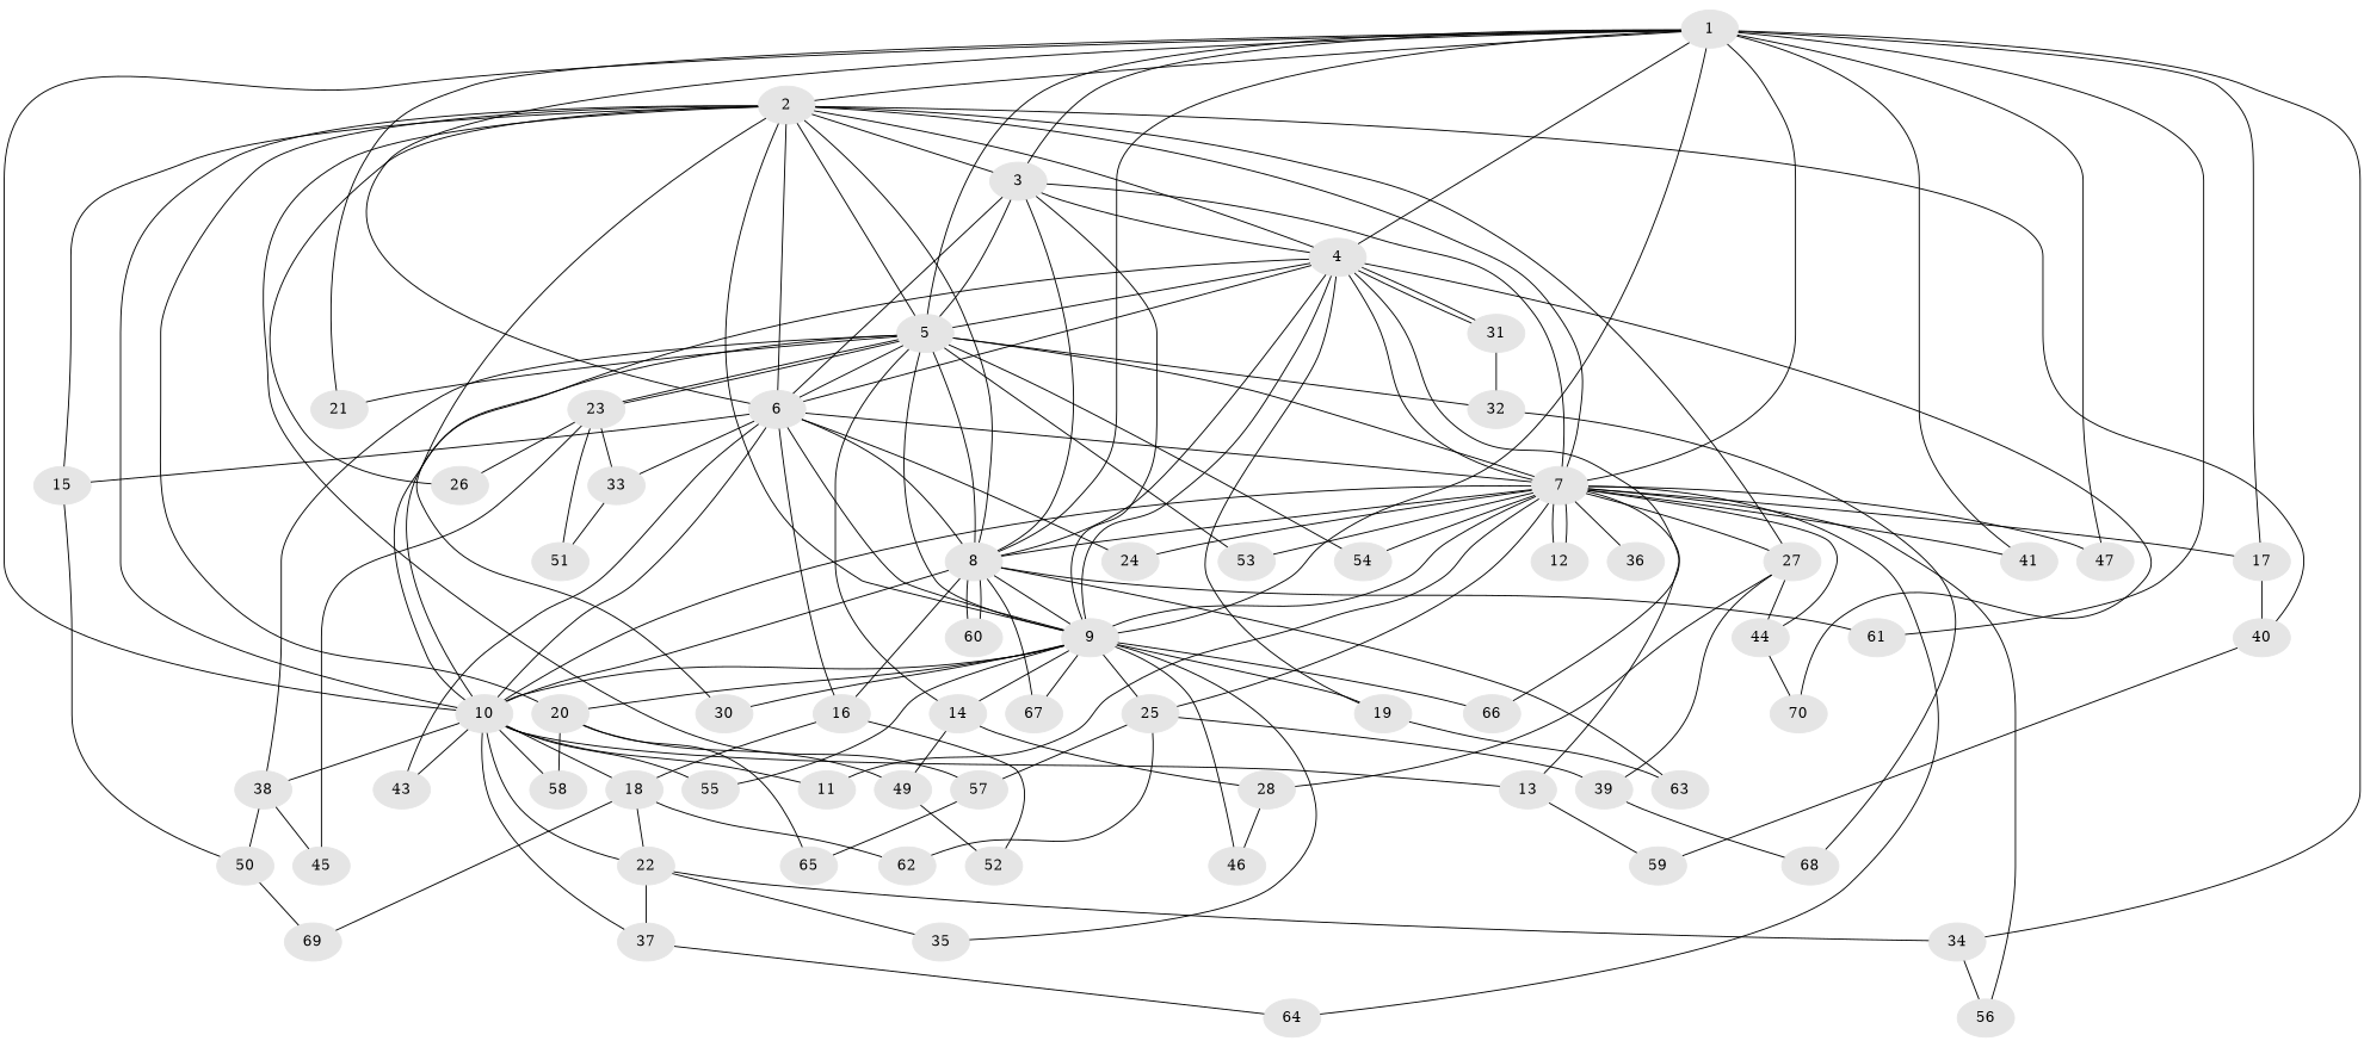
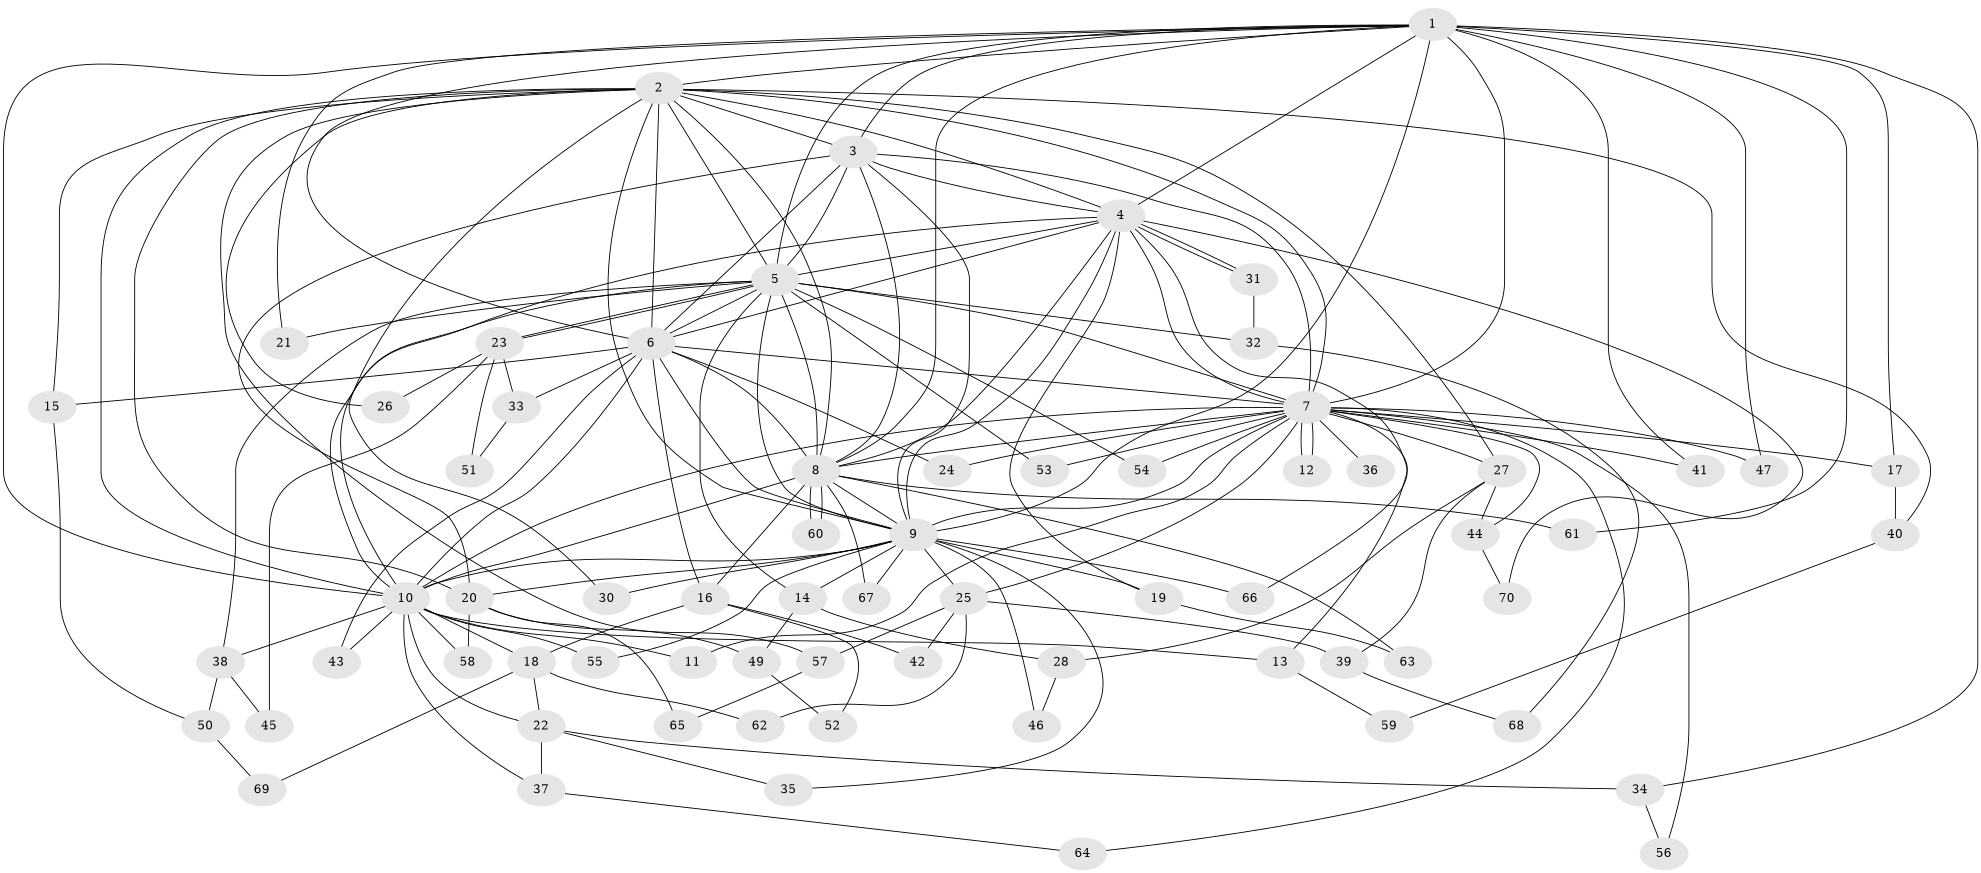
  graph {
    node [color=gray90 style=filled]
    1
    2
    3
    4
    5
    6
    7
    8
    9
    10
    17
    21
    34
    41
    47
    61
    15
    26
    27
    30
    40
    57
    20
    19
    31
    66
    70
    14
    23
    32
    38
    53
    54
    16
    24
    33
    43
    36
    11
    12
    13
    25
    44
    56
    64
    60
    63
    67
    35
    46
    55
    18
    22
    37
    58
    50
    28
    39
    59
    65
    49
    45
    51
    68
+   42
    52
    62
    69
    1 -- 2
    1 -- 3
    1 -- 4
    1 -- 5
    1 -- 6
    1 -- 7
    1 -- 8
    1 -- 9
    1 -- 10
    1 -- 17
    1 -- 21
    1 -- 34
    1 -- 41
    1 -- 47
    1 -- 61
    2 -- 3
    2 -- 4
    2 -- 5
    2 -- 6
    2 -- 7
    2 -- 8
    2 -- 9
    2 -- 10
    2 -- 15
    2 -- 26
    2 -- 27
    2 -- 30
    2 -- 40
    2 -- 57
    2 -- 20
    3 -- 4
    3 -- 5
    3 -- 6
    3 -- 7
    3 -- 8
    3 -- 9
+   3 -- 20
    4 -- 5
    4 -- 6
    4 -- 7
    4 -- 8
    4 -- 9
    4 -- 10
    4 -- 19
    4 -- 31
    4 -- 31
    4 -- 66
    4 -- 70
    5 -- 6
    5 -- 7
    5 -- 8
    5 -- 9
    5 -- 10
    5 -- 21
    5 -- 14
    5 -- 23
    5 -- 23
    5 -- 32
    5 -- 38
    5 -- 53
    5 -- 54
    6 -- 7
    6 -- 8
    6 -- 9
    6 -- 10
    6 -- 15
    6 -- 16
    6 -- 24
    6 -- 33
    6 -- 43
    7 -- 8
    7 -- 9
    7 -- 10
    7 -- 17
    7 -- 41
    7 -- 47
    7 -- 27
    7 -- 53
    7 -- 54
    7 -- 24
    7 -- 36
    7 -- 11
    7 -- 12
    7 -- 12
    7 -- 13
    7 -- 25
    7 -- 44
    7 -- 56
    7 -- 64
    8 -- 9
    8 -- 10
    8 -- 61
    8 -- 16
    8 -- 60
    8 -- 60
    8 -- 63
    8 -- 67
    9 -- 10
    9 -- 30
    9 -- 20
    9 -- 19
    9 -- 66
    9 -- 14
    9 -- 25
    9 -- 67
    9 -- 35
    9 -- 46
    9 -- 55
    10 -- 38
    10 -- 43
    10 -- 11
    10 -- 13
    10 -- 55
    10 -- 18
    10 -- 22
    10 -- 37
    10 -- 58
    17 -- 40
    34 -- 56
    15 -- 50
    27 -- 44
    27 -- 28
    27 -- 39
    40 -- 59
    57 -- 65
    20 -- 58
    20 -- 65
    20 -- 49
    19 -- 63
    31 -- 32
    14 -- 28
    14 -- 49
    23 -- 26
    23 -- 33
    23 -- 45
    23 -- 51
    32 -- 68
    38 -- 50
    38 -- 45
    16 -- 18
+   16 -- 42
    16 -- 52
    33 -- 51
    13 -- 59
    25 -- 57
    25 -- 39
+   25 -- 42
    25 -- 62
    44 -- 70
    18 -- 22
    18 -- 62
    18 -- 69
    22 -- 34
    22 -- 35
    22 -- 37
    37 -- 64
    50 -- 69
    28 -- 46
    39 -- 68
    49 -- 52
  }
